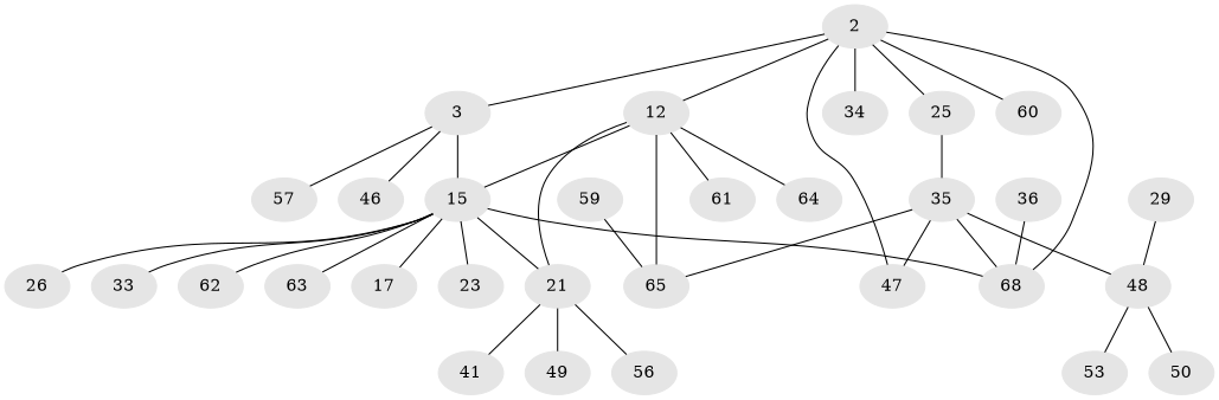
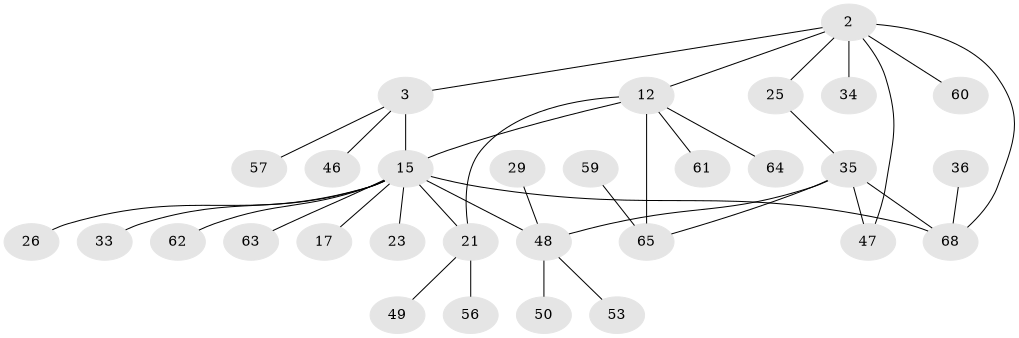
  graph {
    node [color=gray90 style=filled]
    3 [super="+1"]
    15 [super="+14+6"]
    46
    57 [super="+54"]
    2
    12 [super="+11"]
    25 [super="+19"]
    34
    47 [super="+18"]
    60 [super="+51"]
    n11 [label=68 super="+20+45+58"]
    21 [super="+13"]
    61 [super="+31"]
    64 [super="+55"]
    65 [super="+10"]
    35 [super="+32+8+27+30"]
    17
    23 [super="+22"]
    26
    33
    48 [super="+5"]
    62
    63
-   41 [super="+40"]
    49
    56
    50 [super="+37+44"]
    53
    29
    36
    59
    3 -- 15 [weight=2]
    3 -- 46
    3 -- 57
    15 -- n11 [weight=2]
    15 -- 21 [weight=2]
    15 -- 17
    15 -- 23
    15 -- 26
    15 -- 33
+   15 -- 48 [weight=2]
    15 -- 62
    15 -- 63
    2 -- 3 [weight=2]
    2 -- 12
    2 -- 25
    2 -- 34
    2 -- 47
    2 -- 60
    2 -- n11 [weight=2]
    12 -- 15
    12 -- 21 [weight=2]
    12 -- 61
    12 -- 64
    12 -- 65 [weight=2]
    25 -- 35 [weight=2]
-   21 -- 41
    21 -- 49
    21 -- 56
    35 -- 47
    35 -- n11
    35 -- 65
    35 -- 48
    48 -- 50
    48 -- 53
    29 -- 48
    36 -- n11
    59 -- 65
  }
